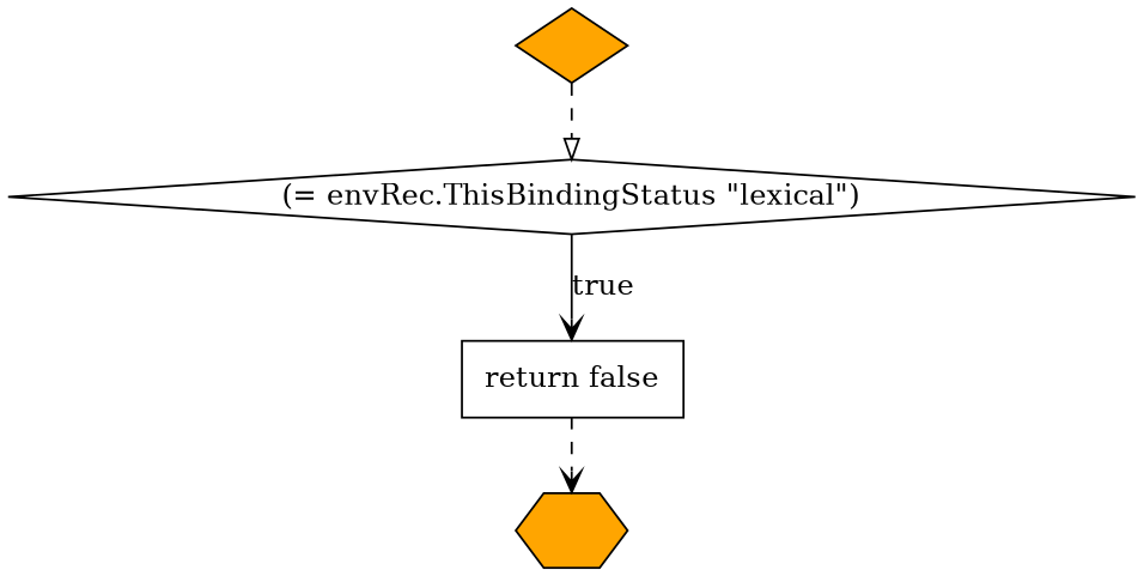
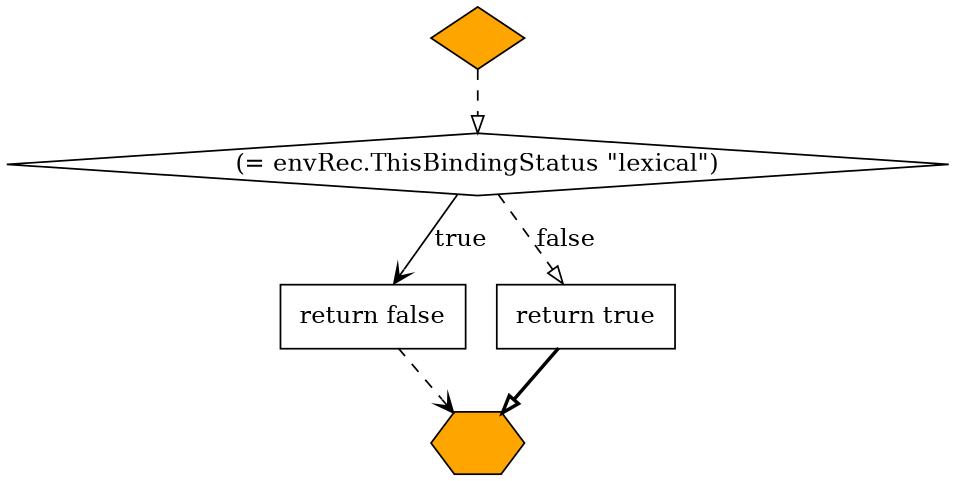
  digraph {
    node [color=black fillcolor=white shape=diamond style=filled]
    edge [color=black style=dashed arrowhead=onormal]
    n1 [fillcolor=orange label=" "]
    n2 [label=<<font color="black">(= envRec.ThisBindingStatus &quot;lexical&quot;)</font>>]
    n3 [label=<<font color="black">     <table border="0" cellborder="1" cellspacing="0" cellpadding="10">       <tr><td align="left">return false</td></tr>     </table>   </font>> margin=0 shape=none]
+   n4 [label=<<font color="black">     <table border="0" cellborder="1" cellspacing="0" cellpadding="10">       <tr><td align="left">return true</td></tr>     </table>   </font>> margin=0 shape=none]
    n5 [fillcolor=orange label=" " shape=hexagon]
    n1 -> n2
    n2 -> n3 [label=<<font color="black">true</font>> style=solid arrowhead=vee]
+   n2 -> n4 [label=<<font color="black">false</font>>]
    n3 -> n5 [arrowhead=vee]
+   n4 -> n5 [style=bold]
  }
